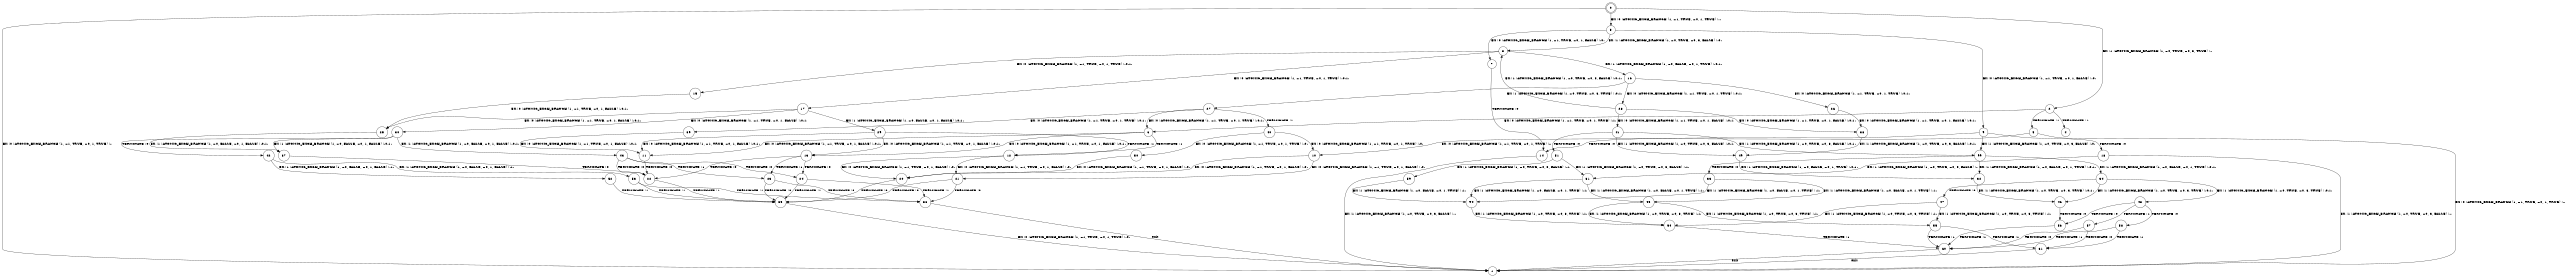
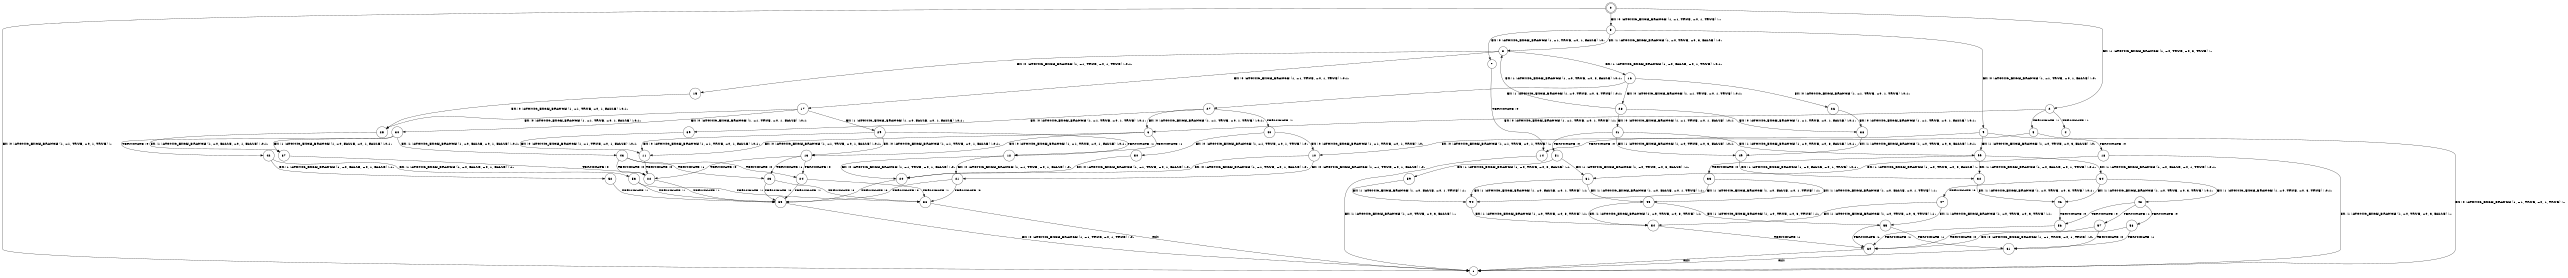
  digraph {
    node [shape=circle]
    0 [peripheries=2]
    1
    2
    3
    4
    5
    6
    7
    8
    9
    10
    11
    12
    13
    14
    15
    16
    17
    18
    n20 [label=99]
    20
    21
    22
    23
    24
    25
    26
    27
    28
    29
    30
    31
    32
    33
    34
    35
    36
    37
    38
    39
    40
    41
    42
    43
    n45 [label=94]
    45
    46
    47
    48
    49
    50
    51
    52
    53
    54
    55
    56
    57
    58
    59
    60
    61
    0 -> 1 [label="EX !0 !ATOMIC_EXCH_BRANCH (1, +1, TRUE, +0, 1, TRUE) !::"]
    0 -> 2 [label="EX !1 !ATOMIC_EXCH_BRANCH (1, +0, TRUE, +0, 3, TRUE) !::"]
    0 -> 3 [label="EX !0 !ATOMIC_EXCH_BRANCH (1, +1, TRUE, +0, 1, TRUE) !::"]
    2 -> 4 [label="TERMINATE !1"]
    2 -> 5 [label="TERMINATE !1"]
    2 -> 6 [label="EX !0 !ATOMIC_EXCH_BRANCH (1, +1, TRUE, +0, 1, TRUE) !:1:"]
    3 -> 7 [label="EX !0 !ATOMIC_EXCH_BRANCH (1, +1, TRUE, +0, 1, FALSE) !:0:"]
    3 -> 8 [label="EX !1 !ATOMIC_EXCH_BRANCH (1, +0, TRUE, +0, 3, FALSE) !:0:"]
    3 -> 9 [label="EX !0 !ATOMIC_EXCH_BRANCH (1, +1, TRUE, +0, 1, FALSE) !:0:"]
    5 -> 1 [label="EX !0 !ATOMIC_EXCH_BRANCH (1, +1, TRUE, +0, 1, TRUE) !::"]
    5 -> 10 [label="EX !0 !ATOMIC_EXCH_BRANCH (1, +1, TRUE, +0, 1, TRUE) !::"]
    6 -> 11 [label="EX !0 !ATOMIC_EXCH_BRANCH (1, +1, TRUE, +0, 1, FALSE) !:0:1:"]
    6 -> 12 [label="TERMINATE !1"]
    6 -> 13 [label="EX !0 !ATOMIC_EXCH_BRANCH (1, +1, TRUE, +0, 1, FALSE) !:0:1:"]
    7 -> 14 [label="TERMINATE !0"]
    8 -> 15 [label="EX !0 !ATOMIC_EXCH_BRANCH (1, +1, TRUE, +0, 1, TRUE) !:0:1:"]
    8 -> 16 [label="EX !1 !ATOMIC_EXCH_BRANCH (1, +0, FALSE, +0, 1, TRUE) !:0:1:"]
    8 -> 17 [label="EX !0 !ATOMIC_EXCH_BRANCH (1, +1, TRUE, +0, 1, TRUE) !:0:1:"]
    9 -> 14 [label="TERMINATE !0"]
    9 -> 18 [label="TERMINATE !0"]
    9 -> n20 [label="EX !1 !ATOMIC_EXCH_BRANCH (1, +0, TRUE, +0, 3, FALSE) !:0:"]
    10 -> 20 [label="EX !0 !ATOMIC_EXCH_BRANCH (1, +1, TRUE, +0, 1, FALSE) !:0:"]
    10 -> 21 [label="EX !0 !ATOMIC_EXCH_BRANCH (1, +1, TRUE, +0, 1, FALSE) !:0:"]
    11 -> 22 [label="TERMINATE !0"]
    12 -> 20 [label="EX !0 !ATOMIC_EXCH_BRANCH (1, +1, TRUE, +0, 1, FALSE) !:0:"]
    12 -> 21 [label="EX !0 !ATOMIC_EXCH_BRANCH (1, +1, TRUE, +0, 1, FALSE) !:0:"]
    13 -> 22 [label="TERMINATE !0"]
    13 -> 23 [label="TERMINATE !1"]
    13 -> 24 [label="TERMINATE !0"]
    14 -> 1 [label="EX !1 !ATOMIC_EXCH_BRANCH (1, +0, TRUE, +0, 3, FALSE) !::"]
    15 -> 25 [label="EX !0 !ATOMIC_EXCH_BRANCH (1, +1, TRUE, +0, 1, FALSE) !:0:1:"]
    16 -> 26 [label="EX !0 !ATOMIC_EXCH_BRANCH (1, +1, TRUE, +0, 1, TRUE) !:0:1:"]
    16 -> 27 [label="EX !1 !ATOMIC_EXCH_BRANCH (1, +0, TRUE, +0, 3, TRUE) !:0:1:"]
    16 -> 28 [label="EX !0 !ATOMIC_EXCH_BRANCH (1, +1, TRUE, +0, 1, TRUE) !:0:1:"]
    17 -> 25 [label="EX !0 !ATOMIC_EXCH_BRANCH (1, +1, TRUE, +0, 1, FALSE) !:0:1:"]
    17 -> 29 [label="EX !1 !ATOMIC_EXCH_BRANCH (1, +0, FALSE, +0, 1, FALSE) !:0:1:"]
    17 -> 30 [label="EX !0 !ATOMIC_EXCH_BRANCH (1, +1, TRUE, +0, 1, FALSE) !:0:1:"]
    18 -> 1 [label="EX !1 !ATOMIC_EXCH_BRANCH (1, +0, TRUE, +0, 3, FALSE) !::"]
    18 -> 31 [label="EX !1 !ATOMIC_EXCH_BRANCH (1, +0, TRUE, +0, 3, FALSE) !::"]
    n20 -> 32 [label="EX !1 !ATOMIC_EXCH_BRANCH (1, +0, FALSE, +0, 1, TRUE) !:0:1:"]
    n20 -> 33 [label="TERMINATE !0"]
    n20 -> 34 [label="EX !1 !ATOMIC_EXCH_BRANCH (1, +0, FALSE, +0, 1, TRUE) !:0:1:"]
    20 -> 35 [label="TERMINATE !0"]
    21 -> 35 [label="TERMINATE !0"]
    21 -> 36 [label="TERMINATE !0"]
    22 -> 35 [label="TERMINATE !1"]
    23 -> 35 [label="TERMINATE !0"]
    23 -> 36 [label="TERMINATE !0"]
    24 -> 35 [label="TERMINATE !1"]
    24 -> 36 [label="TERMINATE !1"]
    25 -> 37 [label="EX !1 !ATOMIC_EXCH_BRANCH (1, +0, FALSE, +0, 1, FALSE) !:0:1:"]
    26 -> 38 [label="EX !0 !ATOMIC_EXCH_BRANCH (1, +1, TRUE, +0, 1, FALSE) !:0:1:"]
    27 -> 6 [label="EX !0 !ATOMIC_EXCH_BRANCH (1, +1, TRUE, +0, 1, TRUE) !:0:1:"]
    27 -> 39 [label="EX !0 !ATOMIC_EXCH_BRANCH (1, +1, TRUE, +0, 1, TRUE) !:0:1:"]
    27 -> 40 [label="TERMINATE !1"]
    28 -> 8 [label="EX !1 !ATOMIC_EXCH_BRANCH (1, +0, TRUE, +0, 3, FALSE) !:0:1:"]
    28 -> 38 [label="EX !0 !ATOMIC_EXCH_BRANCH (1, +1, TRUE, +0, 1, FALSE) !:0:1:"]
    28 -> 41 [label="EX !0 !ATOMIC_EXCH_BRANCH (1, +1, TRUE, +0, 1, FALSE) !:0:1:"]
    29 -> 11 [label="EX !0 !ATOMIC_EXCH_BRANCH (1, +1, TRUE, +0, 1, FALSE) !:0:1:"]
    29 -> 12 [label="TERMINATE !1"]
    29 -> 13 [label="EX !0 !ATOMIC_EXCH_BRANCH (1, +1, TRUE, +0, 1, FALSE) !:0:1:"]
    30 -> 37 [label="EX !1 !ATOMIC_EXCH_BRANCH (1, +0, FALSE, +0, 1, FALSE) !:0:1:"]
    30 -> 42 [label="TERMINATE !0"]
    30 -> 43 [label="EX !1 !ATOMIC_EXCH_BRANCH (1, +0, FALSE, +0, 1, FALSE) !:0:1:"]
    31 -> n45 [label="EX !1 !ATOMIC_EXCH_BRANCH (1, +0, FALSE, +0, 1, TRUE) !:1:"]
    31 -> 45 [label="EX !1 !ATOMIC_EXCH_BRANCH (1, +0, FALSE, +0, 1, TRUE) !:1:"]
    32 -> 46 [label="EX !1 !ATOMIC_EXCH_BRANCH (1, +0, TRUE, +0, 3, TRUE) !:0:1:"]
    33 -> n45 [label="EX !1 !ATOMIC_EXCH_BRANCH (1, +0, FALSE, +0, 1, TRUE) !:1:"]
    33 -> 45 [label="EX !1 !ATOMIC_EXCH_BRANCH (1, +0, FALSE, +0, 1, TRUE) !:1:"]
    34 -> 46 [label="EX !1 !ATOMIC_EXCH_BRANCH (1, +0, TRUE, +0, 3, TRUE) !:0:1:"]
    34 -> 47 [label="TERMINATE !0"]
    34 -> 48 [label="EX !1 !ATOMIC_EXCH_BRANCH (1, +0, TRUE, +0, 3, TRUE) !:0:1:"]
    35 -> 1 [label="EX !0 !ATOMIC_EXCH_BRANCH (1, +1, TRUE, +0, 1, TRUE) !:0:"]
    36 -> 1 [label=exit]
    37 -> 22 [label="TERMINATE !0"]
    38 -> 49 [label="EX !1 !ATOMIC_EXCH_BRANCH (1, +0, TRUE, +0, 3, FALSE) !:0:1:"]
    39 -> 11 [label="EX !0 !ATOMIC_EXCH_BRANCH (1, +1, TRUE, +0, 1, FALSE) !:0:1:"]
    40 -> 10 [label="EX !0 !ATOMIC_EXCH_BRANCH (1, +1, TRUE, +0, 1, TRUE) !:0:"]
    40 -> 50 [label="EX !0 !ATOMIC_EXCH_BRANCH (1, +1, TRUE, +0, 1, TRUE) !:0:"]
    41 -> n20 [label="EX !1 !ATOMIC_EXCH_BRANCH (1, +0, TRUE, +0, 3, FALSE) !:0:1:"]
    41 -> 49 [label="EX !1 !ATOMIC_EXCH_BRANCH (1, +0, TRUE, +0, 3, FALSE) !:0:1:"]
    41 -> 51 [label="TERMINATE !0"]
    42 -> 52 [label="EX !1 !ATOMIC_EXCH_BRANCH (1, +0, FALSE, +0, 1, FALSE) !:1:"]
    42 -> 53 [label="EX !1 !ATOMIC_EXCH_BRANCH (1, +0, FALSE, +0, 1, FALSE) !:1:"]
    43 -> 22 [label="TERMINATE !0"]
    43 -> 23 [label="TERMINATE !1"]
    43 -> 24 [label="TERMINATE !0"]
    n45 -> 54 [label="EX !1 !ATOMIC_EXCH_BRANCH (1, +0, TRUE, +0, 3, TRUE) !:1:"]
    45 -> 54 [label="EX !1 !ATOMIC_EXCH_BRANCH (1, +0, TRUE, +0, 3, TRUE) !:1:"]
    45 -> 55 [label="EX !1 !ATOMIC_EXCH_BRANCH (1, +0, TRUE, +0, 3, TRUE) !:1:"]
    46 -> 56 [label="TERMINATE !0"]
    47 -> 54 [label="EX !1 !ATOMIC_EXCH_BRANCH (1, +0, TRUE, +0, 3, TRUE) !:1:"]
    47 -> 55 [label="EX !1 !ATOMIC_EXCH_BRANCH (1, +0, TRUE, +0, 3, TRUE) !:1:"]
    48 -> 56 [label="TERMINATE !0"]
    48 -> 57 [label="TERMINATE !1"]
    48 -> 58 [label="TERMINATE !0"]
    49 -> 32 [label="EX !1 !ATOMIC_EXCH_BRANCH (1, +0, FALSE, +0, 1, TRUE) !:0:1:"]
    50 -> 20 [label="EX !0 !ATOMIC_EXCH_BRANCH (1, +1, TRUE, +0, 1, FALSE) !:0:"]
    51 -> 31 [label="EX !1 !ATOMIC_EXCH_BRANCH (1, +0, TRUE, +0, 3, FALSE) !:1:"]
    51 -> 59 [label="EX !1 !ATOMIC_EXCH_BRANCH (1, +0, TRUE, +0, 3, FALSE) !:1:"]
    52 -> 35 [label="TERMINATE !1"]
    53 -> 35 [label="TERMINATE !1"]
    53 -> 36 [label="TERMINATE !1"]
    54 -> 60 [label="TERMINATE !1"]
    55 -> 60 [label="TERMINATE !1"]
    55 -> 61 [label="TERMINATE !1"]
    56 -> 60 [label="TERMINATE !1"]
    57 -> 60 [label="TERMINATE !0"]
    57 -> 61 [label="TERMINATE !0"]
-   58 -> 60 [label="TERMINATE !1"]
+   58 -> 60 [label="EX !0 !ATOMIC_EXCH_BRANCH (1, +1, TRUE, +0, 1, TRUE) !:0:"]
    58 -> 61 [label="TERMINATE !1"]
    59 -> n45 [label="EX !1 !ATOMIC_EXCH_BRANCH (1, +0, FALSE, +0, 1, TRUE) !:1:"]
    60 -> 1 [label=exit]
    61 -> 1 [label=exit]
  }
